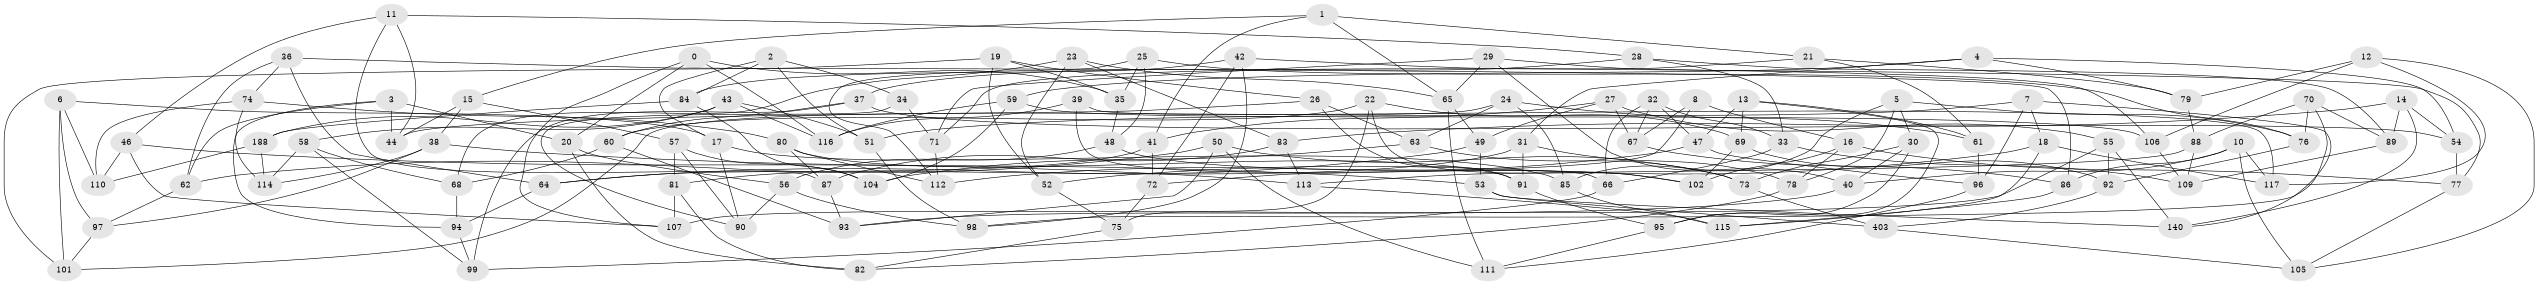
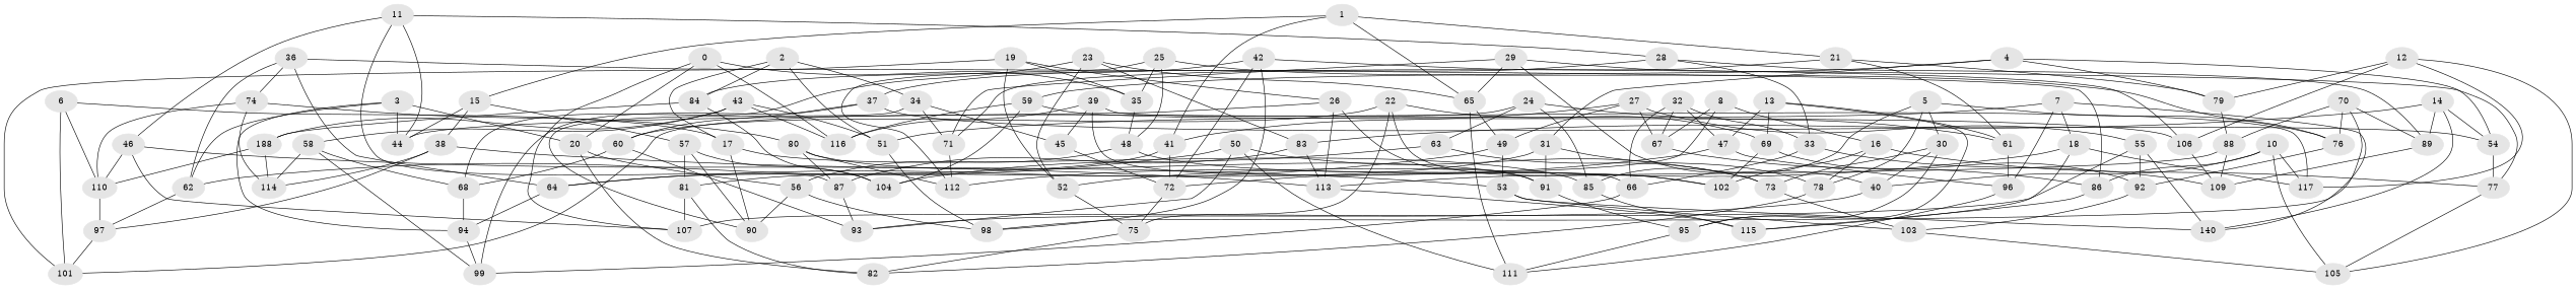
  graph {
    node [color=gray90 style=filled]
    1
    15
    21
    41
    65
    44
    38
    57
    79
    61
    71
    72
    64
    49
    111
    2
    17
    34
    51
    84
    85
    90
+   45
    98
    n25 [label=188]
    104
    3
    20
    62
    94
    56
    82
    97
    99
    4
    31
    54
    59
    78
    91
    81
    77
    116
    106
    88
    5
    30
    76
    40
    95
    73
    92
    115
    6
    101
    110
    7
    18
    96
    n60 [label=140]
    117
    52
    8
    16
    67
    102
    53
    86
    75
    n70 [label=0]
    35
    107
    48
    10
    105
    93
    11
    28
    46
    87
    89
    33
    37
    113
    12
    109
    13
    47
    69
    112
    14
    83
    114
    19
    26
    63
    22
    60
    68
    23
    24
    25
    27
    55
    66
    29
-   103 [label=403]
+   103
    32
    36
    74
    80
    39
    42
    43
    58
    50
    70
    1 -- 15
    1 -- 21
    1 -- 41
    1 -- 65
    15 -- 44
    15 -- 38
    15 -- 57
    21 -- 79
    21 -- 61
    21 -- 71
    41 -- 72
    41 -- 64
    65 -- 49
    65 -- 111
    38 -- 97
    38 -- 53
    38 -- 114
    57 -- 90
    57 -- 104
    57 -- 81
    79 -- 88
    61 -- 96
    71 -- 112
    72 -- 75
    64 -- 94
    49 -- 64
    49 -- 53
    2 -- 17
    2 -- 34
    2 -- 51
    2 -- 84
    17 -- 85
    17 -- 90
    34 -- 71
    34 -- 90
+   34 -- 45
    51 -- 98
    84 -- n25
    84 -- 104
    85 -- 115
+   45 -- 72
    n25 -- 110
    n25 -- 114
    3 -- 44
    3 -- 20
    3 -- 62
    3 -- 94
    20 -- 56
    20 -- 82
    62 -- 97
    94 -- 99
    56 -- 90
    56 -- 98
    97 -- 101
    4 -- 79
    4 -- 31
    4 -- 54
    4 -- 59
    31 -- 78
    31 -- 91
    31 -- 81
    54 -- 77
    59 -- 104
    59 -- 116
    59 -- 106
    78 -- 82
    91 -- 95
    81 -- 82
    81 -- 107
    77 -- 105
    106 -- 109
    88 -- 113
    88 -- 109
    5 -- 85
    5 -- 78
    5 -- 30
    5 -- 76
    30 -- 40
    30 -- 95
    30 -- 73
    76 -- 92
    40 -- 93
    95 -- 111
    73 -- 103
    92 -- 103
    6 -- 17
-   6 -- 97
+   110 -- 97
    6 -- 101
    6 -- 110
    7 -- 51
    7 -- 18
    7 -- 96
    7 -- n60
    18 -- 115
    18 -- 117
    18 -- 52
    96 -- 111
    52 -- 75
    8 -- 72
    8 -- 16
    8 -- 67
    16 -- 78
    16 -- 77
    16 -- 102
    67 -- 86
    53 -- n60
    53 -- 103
    86 -- 115
    75 -- 82
    n70 -- 20
    n70 -- 116
    n70 -- 35
    n70 -- 107
    35 -- 48
    48 -- 56
    48 -- 102
    10 -- 40
    10 -- 117
    10 -- 86
    10 -- 105
    11 -- 44
    11 -- 28
    11 -- 46
    11 -- 87
    28 -- 89
    28 -- 33
    28 -- 37
    46 -- 110
    46 -- 107
    46 -- 113
    87 -- 93
    89 -- 109
    33 -- 109
    33 -- 66
    37 -- 99
    37 -- 54
    37 -- 60
    113 -- 115
    12 -- 79
    12 -- 106
    12 -- 117
    12 -- 105
    13 -- 61
    13 -- 95
    13 -- 47
    13 -- 69
    47 -- 96
    47 -- 112
    69 -- 92
    69 -- 102
    14 -- 54
    14 -- n60
    14 -- 89
    14 -- 83
    83 -- 87
    83 -- 113
    19 -- 101
    19 -- 52
    19 -- 35
    19 -- 26
    26 -- 44
    26 -- 91
-   26 -- 63
+   26 -- 113
    63 -- 104
    63 -- 73
    22 -- 102
    22 -- 75
    22 -- 69
    22 -- 60
    60 -- 93
    60 -- 68
    68 -- 94
    23 -- 65
    23 -- 52
    23 -- 83
    23 -- 68
    24 -- 61
    24 -- 85
    24 -- 101
    24 -- 63
    25 -- 76
    25 -- 35
    25 -- 48
    25 -- 112
    27 -- 41
    27 -- 49
    27 -- 67
    27 -- 55
    55 -- 92
    55 -- n60
    55 -- 107
    66 -- 99
    29 -- 65
    29 -- 71
    29 -- 106
    29 -- 40
    103 -- 105
    32 -- 67
    32 -- 33
    32 -- 47
    32 -- 66
    36 -- 64
    36 -- 62
    36 -- 86
    36 -- 74
    74 -- 110
    74 -- 114
    74 -- 80
    80 -- 91
    80 -- 87
    80 -- 112
+   39 -- 45
    39 -- 116
    39 -- 117
    39 -- 66
    42 -- 72
    42 -- 84
    42 -- 98
    42 -- 77
    43 -- 51
    43 -- n25
    43 -- 116
    43 -- 58
    58 -- 99
    58 -- 114
    58 -- 68
    50 -- 111
    50 -- 62
    50 -- 73
    50 -- 93
    70 -- 98
    70 -- 88
    70 -- 76
    70 -- 89
  }
